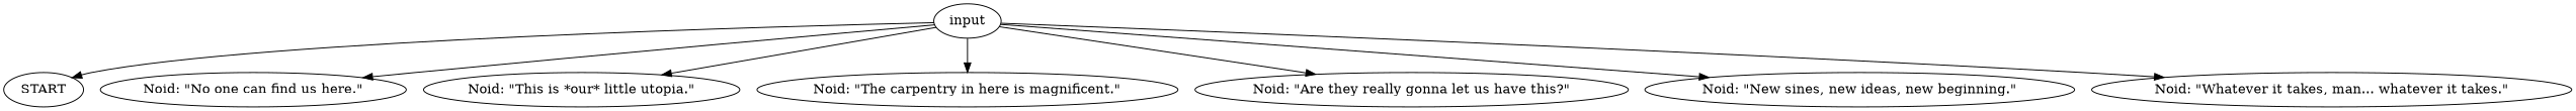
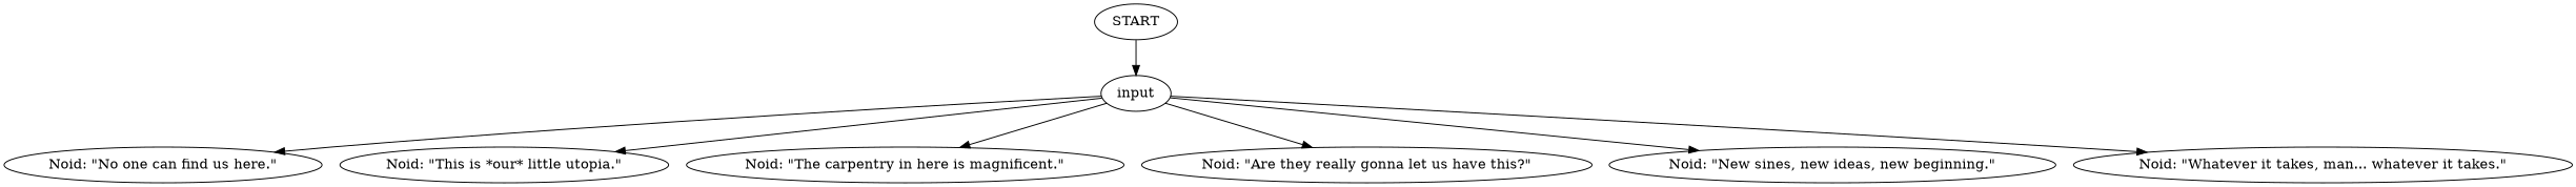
  digraph {
    n1 [label=START]
    n2 [label=input]
    n3 [label="Noid: \"No one can find us here.\""]
    n4 [label="Noid: \"This is *our* little utopia.\""]
    n5 [label="Noid: \"The carpentry in here is magnificent.\""]
    n6 [label="Noid: \"Are they really gonna let us have this?\""]
    n7 [label="Noid: \"New sines, new ideas, new beginning.\""]
    n8 [label="Noid: \"Whatever it takes, man... whatever it takes.\""]
-   n2 -> n1
+   n1 -> n2
    n2 -> n3
    n2 -> n4
    n2 -> n5
    n2 -> n6
    n2 -> n7
    n2 -> n8
  }
